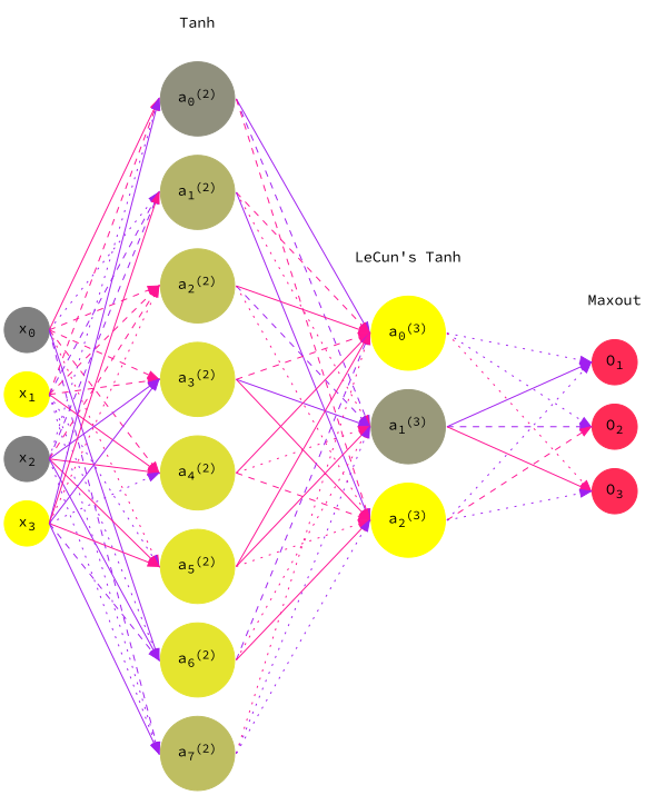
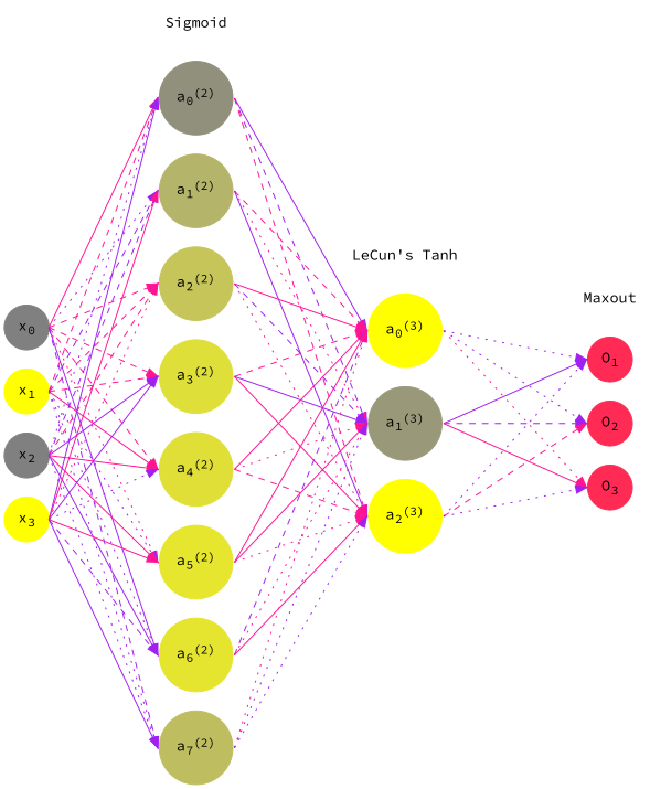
  digraph {
    rankdir=LR
    ranksep=1.4
    splines=false
    fontname="Source Code Pro"
    node [shape=circle style=filled fontname="Source Code Pro"]
    edge [headport=w style=solid tailport=e fontname="Source Code Pro" color=deeppink]
    n1 [color="0.1667, 0.0, 0.5" fillcolor="0.1667, 0.0, 0.5" label=<x<sub>0</sub>>]
    n2 [color="0.1667, 1.0, 1.0" fillcolor="0.1667, 1.0, 1.0" label=<x<sub>1</sub>>]
    n3 [color="0.1667, 0.0, 0.5" fillcolor="0.1667, 0.0, 0.5" label=<x<sub>2</sub>>]
    n4 [color="0.1667, 1.0, 1.0" fillcolor="0.1667, 1.0, 1.0" label=<x<sub>3</sub>>]
    n5 [color="0.1667, 0.128319, 0.564159" fillcolor="0.1667, 0.128319, 0.564159" label=<a<sub>0</sub><sup>(2)</sup>>]
    n6 [color="0.1667, 0.411875, 0.705938" fillcolor="0.1667, 0.411875, 0.705938" label=<a<sub>1</sub><sup>(2)</sup>>]
    n7 [color="0.1667, 0.541930, 0.770965" fillcolor="0.1667, 0.541930, 0.770965" label=<a<sub>2</sub><sup>(2)</sup>>]
    n8 [color="0.1667, 0.743227, 0.871613" fillcolor="0.1667, 0.743227, 0.871613" label=<a<sub>3</sub><sup>(2)</sup>>]
    n9 [color="0.1667, 0.748812, 0.874406" fillcolor="0.1667, 0.748812, 0.874406" label=<a<sub>4</sub><sup>(2)</sup>>]
    n10 [color="0.1667, 0.799891, 0.899945" fillcolor="0.1667, 0.799891, 0.899945" label=<a<sub>5</sub><sup>(2)</sup>>]
    n11 [color="0.1667, 0.790700, 0.895350" fillcolor="0.1667, 0.790700, 0.895350" label=<a<sub>6</sub><sup>(2)</sup>>]
    n12 [color="0.1667, 0.488270, 0.744135" fillcolor="0.1667, 0.488270, 0.744135" label=<a<sub>7</sub><sup>(2)</sup>>]
    n13 [color="0.1667, 1.665671, 1.332836" fillcolor="0.1667, 1.665671, 1.332836" label=<a<sub>0</sub><sup>(3)</sup>>]
    n14 [color="0.1667, 0.199850, 0.599925" fillcolor="0.1667, 0.199850, 0.599925" label=<a<sub>1</sub><sup>(3)</sup>>]
    n15 [color="0.1667, 1.712166, 1.356083" fillcolor="0.1667, 1.712166, 1.356083" label=<a<sub>2</sub><sup>(3)</sup>>]
    n16 [color="0.9667, 0.83, 1.0" fillcolor="0.9667, 0.83, 1.0" label=<O<sub>1</sub>>]
    n17 [color="0.9667, 0.83, 1.0" fillcolor="0.9667, 0.83, 1.0" label=<O<sub>2</sub>>]
    n18 [color="0.9667, 0.83, 1.0" fillcolor="0.9667, 0.83, 1.0" label=<O<sub>3</sub>>]
-   n19 [label=Tanh shape=plaintext style=""]
+   n19 [label=Sigmoid shape=plaintext style=""]
    n20 [label="LeCun's Tanh" shape=plaintext style=""]
    n21 [label=Maxout shape=plaintext style=""]
    subgraph sub_1 {
      n1
    }
    subgraph sub_2 {
      n2
    }
    subgraph sub_3 {
      n3
    }
    subgraph sub_4 {
      n4
    }
    subgraph sub_5 {
      n5
    }
    subgraph sub_6 {
      n6
    }
    subgraph sub_7 {
      n7
    }
    subgraph sub_8 {
      n8
    }
    subgraph sub_9 {
      n9
    }
    subgraph sub_10 {
      n10
    }
    subgraph sub_11 {
      n11
    }
    subgraph sub_12 {
      n12
    }
    subgraph sub_13 {
      n13
    }
    subgraph sub_14 {
      n14
    }
    subgraph sub_15 {
      n15
    }
    subgraph sub_16 {
      n16
    }
    subgraph sub_17 {
      n17
    }
    subgraph sub_18 {
      n18
    }
    subgraph sub_19 {
      rank=same
      n1
      n2
      n3
      n4
    }
    subgraph sub_20 {
      rank=same
      n5
      n6
      n7
      n8
      n9
      n10
      n11
      n12
    }
    subgraph sub_21 {
      rank=same
      n13
      n14
      n15
    }
    subgraph sub_22 {
      rank=same
      n16
      n17
      n18
    }
    subgraph sub_23 {
      rank=same
      n5
      n19
    }
    subgraph sub_24 {
      rank=same
      n13
      n20
    }
    subgraph sub_25 {
      rank=same
      n16
      n21
    }
    n1 -> n2 [style=invis color=""]
    n1 -> n5
    n1 -> n6 [style=dotted color=purple]
    n1 -> n7 [style=dashed]
    n1 -> n8 [style=dashed]
    n1 -> n9 [style=dashed]
    n1 -> n10 [style=dotted]
    n1 -> n11 [color=purple]
    n1 -> n12 [style=dashed color=purple]
    n2 -> n3 [style=invis color=""]
    n2 -> n5 [style=dashed]
    n2 -> n6 [style=dashed color=purple]
    n2 -> n7 [style=dashed]
    n2 -> n8 [style=dashed]
    n2 -> n9
    n2 -> n10 [style=dotted color=purple]
    n2 -> n11 [style=dotted color=purple]
    n2 -> n12 [style=dotted color=purple]
    n3 -> n4 [style=invis color=""]
    n3 -> n5 [style=dotted color=purple]
    n3 -> n6 [style=dashed color=purple]
    n3 -> n7 [style=dashed]
    n3 -> n8 [color=purple]
    n3 -> n9
    n3 -> n10
    n3 -> n11 [color=purple]
    n3 -> n12 [style=dotted color=purple]
    n4 -> n5 [color=purple]
    n4 -> n6
    n4 -> n7 [style=dotted]
    n4 -> n8 [color=purple]
    n4 -> n9 [style=dotted color=purple]
    n4 -> n10
    n4 -> n11 [style=dashed color=purple]
    n4 -> n12 [color=purple]
    n5 -> n6 [style=invis color=""]
    n5 -> n13 [color=purple]
    n5 -> n14 [style=dashed color=purple]
    n5 -> n15 [style=dashed]
    n6 -> n7 [style=invis color=""]
    n6 -> n13 [style=dashed]
    n6 -> n14 [style=dotted]
    n6 -> n15 [color=purple]
    n7 -> n8 [style=invis color=""]
    n7 -> n13
    n7 -> n14 [style=dashed color=purple]
    n7 -> n15 [style=dotted]
    n8 -> n9 [style=invis color=""]
    n8 -> n13 [style=dashed]
    n8 -> n14 [color=purple]
    n8 -> n15
    n9 -> n10 [style=invis color=""]
    n9 -> n13
    n9 -> n14 [style=dotted]
    n9 -> n15 [style=dashed]
    n10 -> n11 [style=invis color=""]
    n10 -> n13
    n10 -> n14
    n10 -> n15 [style=dotted]
    n11 -> n12 [style=invis color=""]
    n11 -> n13 [style=dashed color=purple]
    n11 -> n14 [style=dotted]
    n11 -> n15
    n12 -> n13 [style=dotted]
    n12 -> n14 [style=dotted color=purple]
    n12 -> n15 [style=dotted color=purple]
    n13 -> n14 [style=invis color=""]
    n13 -> n16 [style=dotted color=purple]
    n13 -> n17 [style=dotted color=purple]
    n13 -> n18 [style=dotted]
    n14 -> n15 [style=invis color=""]
    n14 -> n16 [color=purple]
    n14 -> n17 [style=dashed color=purple]
    n14 -> n18
    n15 -> n16 [style=dotted color=purple]
    n15 -> n17 [style=dashed]
    n15 -> n18 [style=dotted color=purple]
    n16 -> n17 [style=invis color=""]
    n17 -> n18 [style=invis color=""]
    n19 -> n5 [style=invis color=""]
    n20 -> n13 [style=invis color=""]
    n21 -> n16 [style=invis color=""]
  }
